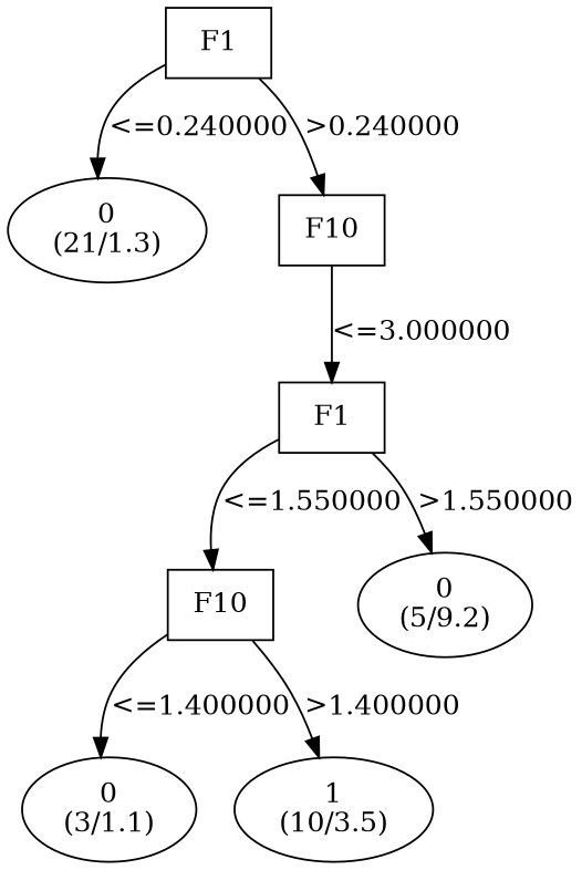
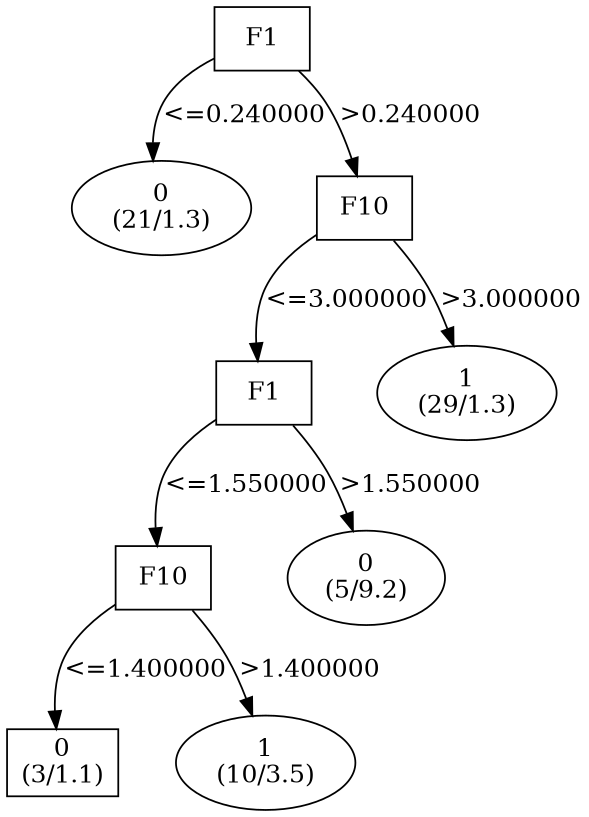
  digraph {
    node [shape=ellipse]
    n1 [label="F1\n" shape=box]
    n2 [label="0\n(21/1.3)"]
    n3 [label="F10\n" shape=box]
    n4 [label="F1\n" shape=box]
+   n5 [label="1\n(29/1.3)"]
    n6 [label="F10\n" shape=box]
    n7 [label="0\n(5/9.2)"]
-   n8 [label="0\n(3/1.1)"]
+   n8 [label="0\n(3/1.1)" shape=box]
    n9 [label="1\n(10/3.5)"]
    n1 -> n2 [label="<=0.240000"]
    n1 -> n3 [label=">0.240000"]
    n3 -> n4 [label="<=3.000000"]
+   n3 -> n5 [label=">3.000000"]
    n4 -> n6 [label="<=1.550000"]
    n4 -> n7 [label=">1.550000"]
    n6 -> n8 [label="<=1.400000"]
    n6 -> n9 [label=">1.400000"]
  }
